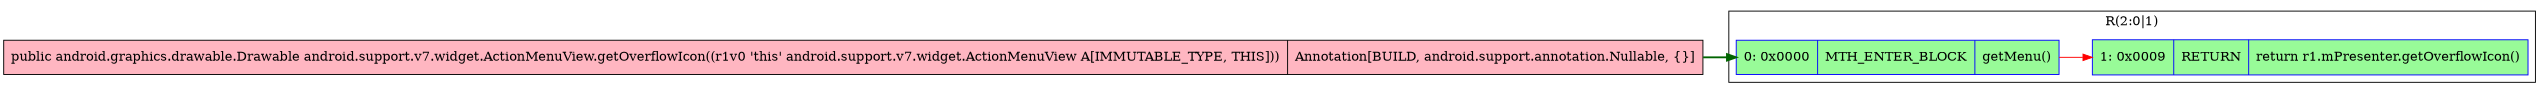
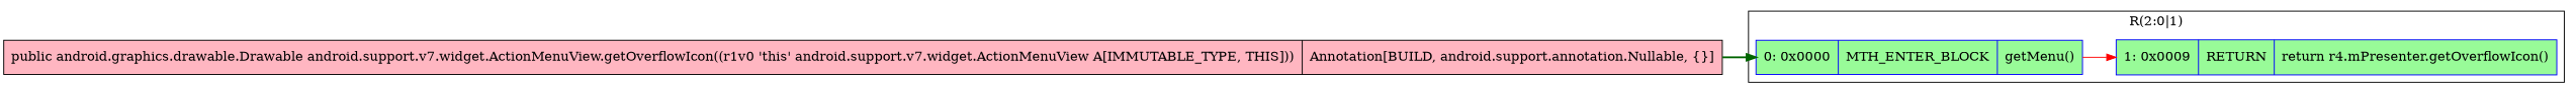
  digraph {
    rankdir=LR
    node [color=blue shape=record style=filled fillcolor=palegreen]
    n1 [label="{0\:\ 0x0000|MTH_ENTER_BLOCK\l|getMenu()\l}"]
-   n2 [label="{1\:\ 0x0009|RETURN\l|return r1.mPresenter.getOverflowIcon()\l}"]
+   n2 [label="{1\:\ 0x0009|RETURN\l|return r4.mPresenter.getOverflowIcon()\l}"]
    n3 [label="{public android.graphics.drawable.Drawable android.support.v7.widget.ActionMenuView.getOverflowIcon((r1v0 'this' android.support.v7.widget.ActionMenuView A[IMMUTABLE_TYPE, THIS]))  | Annotation[BUILD, android.support.annotation.Nullable, \{\}]\l}" fillcolor=lightpink color=""]
    subgraph cluster_1 {
      label="R(2:0|1)"
      n1
      n2
    }
    n1 -> n2 [color=red style=solid]
    n3 -> n1 [color=darkgreen style=bold]
  }
